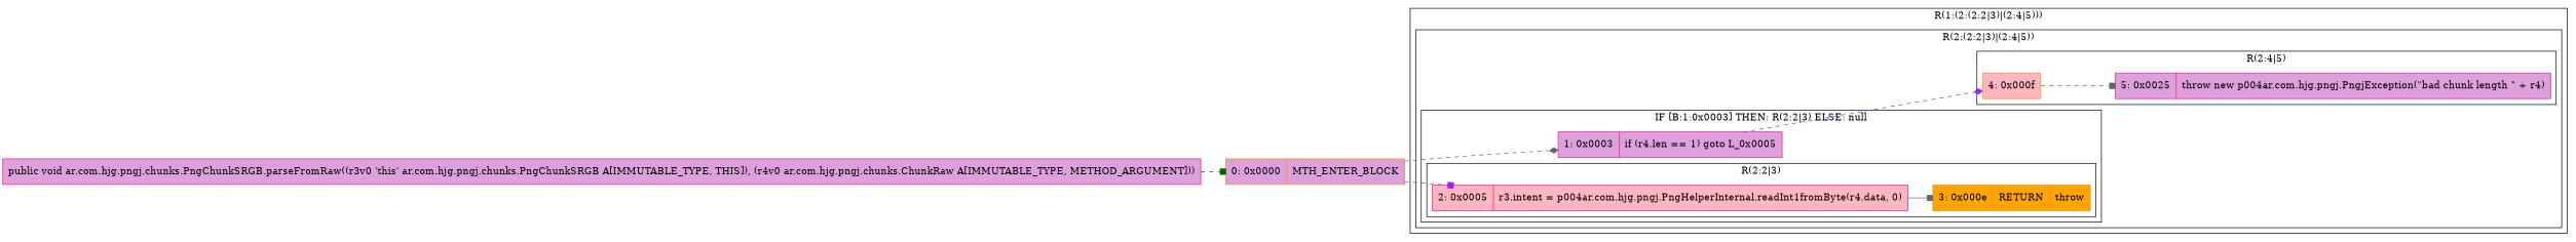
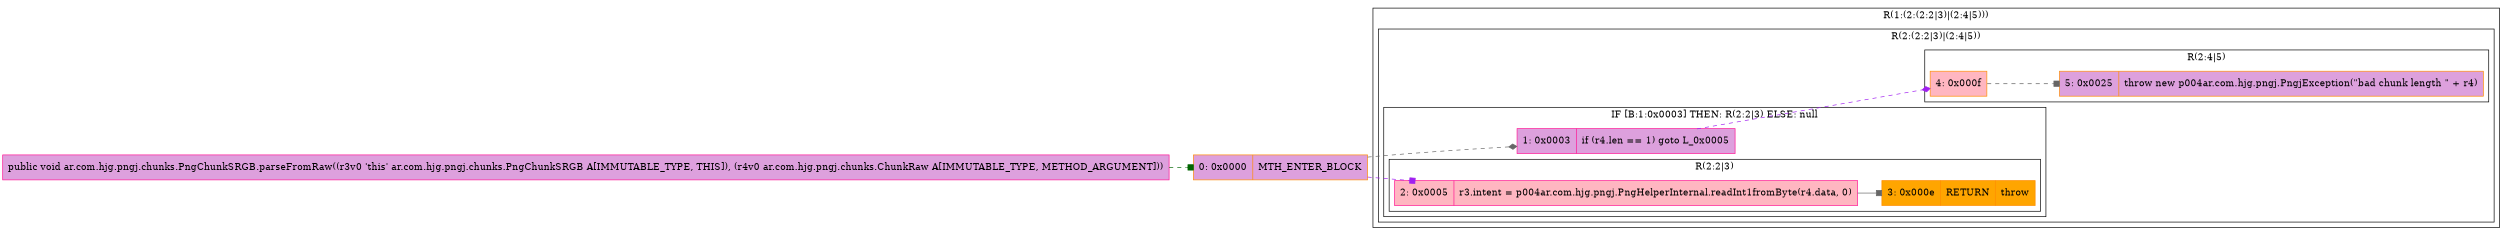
  digraph {
    rankdir=LR
    node [color=deeppink fillcolor=plum shape=record style=filled]
    edge [arrowhead=box color=gray40 style=dashed]
    n1 [fillcolor=lightpink label="{2\:\ 0x0005|r3.intent = p004ar.com.hjg.pngj.PngHelperInternal.readInt1fromByte(r4.data, 0)\l}"]
    n2 [color=darkorange fillcolor=orange label="{3\:\ 0x000e|RETURN\l|throw\l}"]
    n3 [label="{1\:\ 0x0003|if (r4.len == 1) goto L_0x0005\l}"]
    n4 [color=darkorange fillcolor=lightpink label="{4\:\ 0x000f}"]
-   n5 [label="{5\:\ 0x0025|throw new p004ar.com.hjg.pngj.PngjException(\"bad chunk length \" + r4)\l}"]
+   n5 [color=darkorange label="{5\:\ 0x0025|throw new p004ar.com.hjg.pngj.PngjException(\"bad chunk length \" + r4)\l}"]
    n6 [color=darkorange label="{0\:\ 0x0000|MTH_ENTER_BLOCK\l}"]
    n7 [label="{public void ar.com.hjg.pngj.chunks.PngChunkSRGB.parseFromRaw((r3v0 'this' ar.com.hjg.pngj.chunks.PngChunkSRGB A[IMMUTABLE_TYPE, THIS]), (r4v0 ar.com.hjg.pngj.chunks.ChunkRaw A[IMMUTABLE_TYPE, METHOD_ARGUMENT])) }"]
    subgraph cluster_1 {
      label="R(1:(2:(2:2|3)|(2:4|5)))"
      subgraph cluster_2 {
        label="R(2:(2:2|3)|(2:4|5))"
        subgraph cluster_3 {
          label="IF [B:1:0x0003] THEN: R(2:2|3) ELSE: null"
          n3
          subgraph cluster_4 {
            label="R(2:2|3)"
            n1
            n2
          }
        }
        subgraph cluster_5 {
          label="R(2:4|5)"
          n4
          n5
        }
      }
    }
    n1 -> n2 [style=solid]
    n3 -> n4 [arrowhead=diamond color=purple]
    n4 -> n5
    n6 -> n1 [color=purple]
    n6 -> n3 [arrowhead=diamond]
    n7 -> n6 [color=darkgreen]
  }
